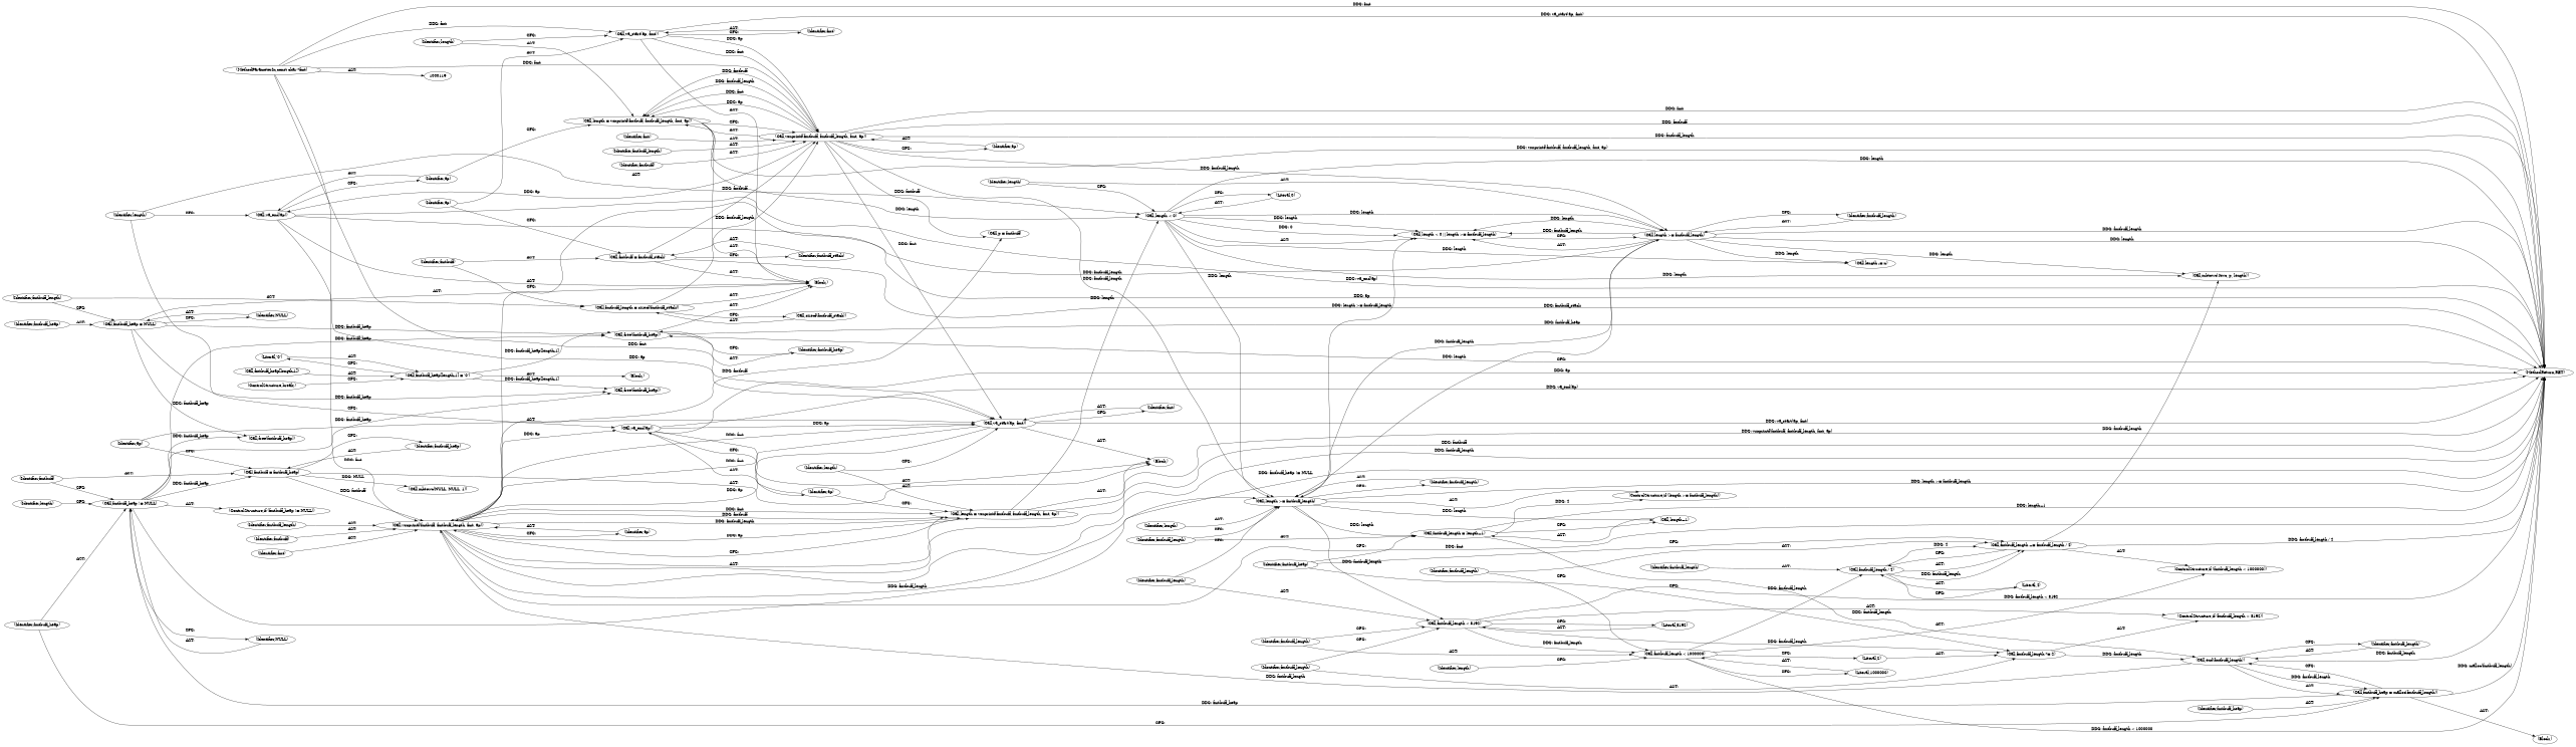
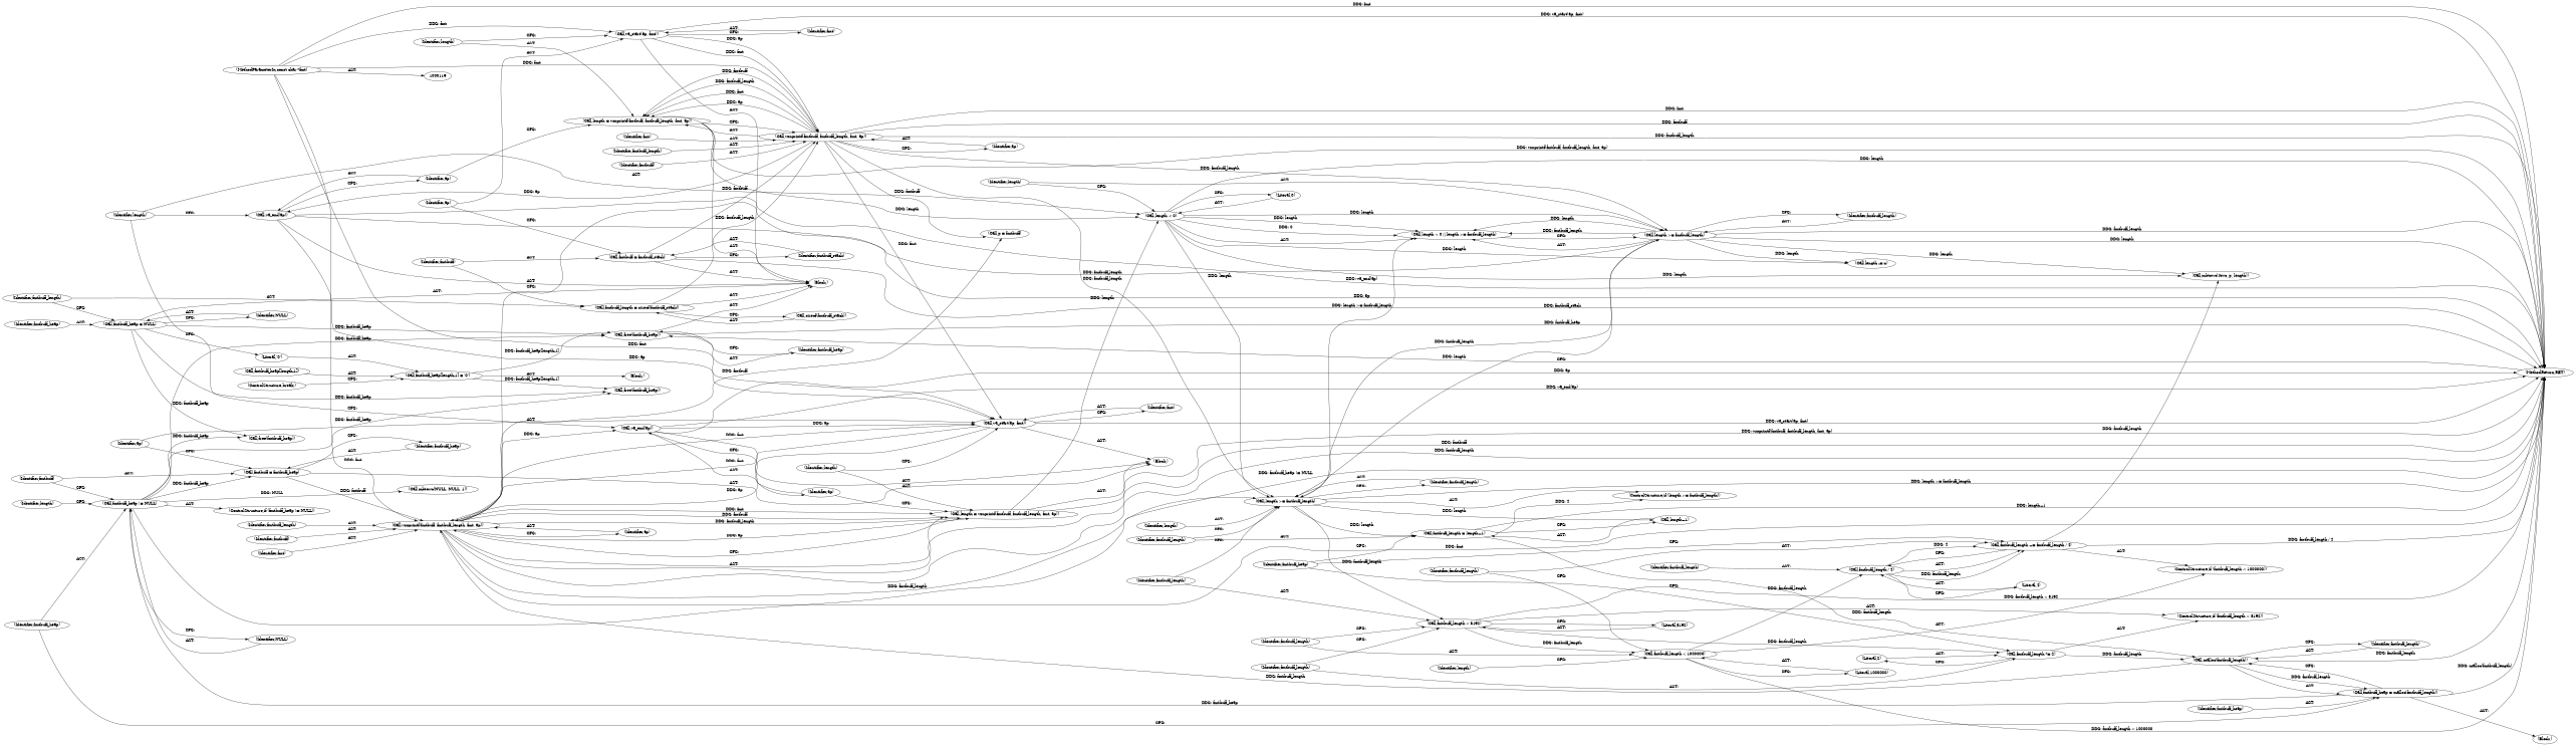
  digraph {
    rankdir=LR
    n1 [label="(Call,free(fmtbuff_heap))"]
    n2 [label="(MethodReturn,RET)"]
    n3 [label="(Identifier,fmtbuff_heap)"]
    n4 [label="(Block,)"]
    n5 [label="(Call,fmtbuff_heap != NULL)"]
    n6 [label="(Call,fmtbuff = fmtbuff_heap)"]
    n7 [label="(Call,mbtowc(NULL, NULL, 1))"]
    n8 [label="(ControlStructure,if (fmtbuff_heap != NULL))"]
    n9 [label="(Identifier,NULL)"]
    n10 [label="(Call,free(fmtbuff_heap))"]
    n11 [label="(Call,free(fmtbuff_heap))"]
    n12 [label="(Call,vsnprintf(fmtbuff, fmtbuff_length, fmt, ap))"]
    n13 [label="(Block,)"]
    n14 [label="(Identifier,fmtbuff_heap)"]
    n15 [label="(Call,fmtbuff_heap = malloc(fmtbuff_length))"]
-   n16 [label="(Call,end(fmtbuff_length))"]
+   n16 [label="(Call,malloc(fmtbuff_length))"]
    n17 [label="(Block,)"]
    n18 [label="(Identifier,fmtbuff_length)"]
    n19 [label="(Call,length >= fmtbuff_length)"]
    n20 [label="(Call,length >= fmtbuff_length)"]
    n21 [label="(Call,va_start(ap, fmt))"]
    n22 [label="(Call,p = fmtbuff)"]
    n23 [label="(Call,length = vsnprintf(fmtbuff, fmtbuff_length, fmt, ap))"]
    n24 [label="(Call,va_end(ap))"]
    n25 [label="(Identifier,ap)"]
    n26 [label="(Call,fmtbuff_length += fmtbuff_length / 4)"]
    n27 [label="(Call,fmtbuff_length / 4)"]
    n28 [label="(ControlStructure,if (fmtbuff_length < 1000000))"]
    n29 [label="(Call,mbtowc(&wc, p, length))"]
    n30 [label="(Literal,4)"]
    n31 [label="(Call,fmtbuff_length < 1000000)"]
    n32 [label="(Literal,1000000)"]
    n33 [label="(Call,fmtbuff_length < 8192)"]
    n34 [label="(Call,fmtbuff_length *= 2)"]
    n35 [label="(Literal,8192)"]
    n36 [label="(ControlStructure,if (fmtbuff_length < 8192))"]
    n37 [label="(Literal,2)"]
    n38 [label="(Call,fmtbuff_length = length+1)"]
    n39 [label="(Identifier,fmtbuff_length)"]
    n40 [label="(Call,length < 0 || length >= fmtbuff_length)"]
    n41 [label="(ControlStructure,if (length >= fmtbuff_length))"]
    n42 [label="(Call,length+1)"]
    n43 [label="(Call,length < 0)"]
    n44 [label="(Call,length -= n)"]
    n45 [label="(Literal,0)"]
    n46 [label="(Identifier,fmtbuff_length)"]
    n47 [label="(Call,length = vsnprintf(fmtbuff, fmtbuff_length, fmt, ap))"]
    n48 [label="(Call,vsnprintf(fmtbuff, fmtbuff_length, fmt, ap))"]
    n49 [label="(Call,va_end(ap))"]
    n50 [label="(Identifier,ap)"]
    n51 [label="(Identifier,fmt)"]
    n52 [label="(Identifier,ap)"]
    n53 [label="(Call,fmtbuff = fmtbuff_stack)"]
    n54 [label="(Identifier,fmtbuff_stack)"]
    n55 [label="(Call,fmtbuff_length = sizeof(fmtbuff_stack))"]
    n56 [label="(Call,sizeof(fmtbuff_stack))"]
    n57 [label="(Call,va_start(ap, fmt))"]
    n58 [label="(Identifier,fmt)"]
    n59 [label="(MethodParameterIn,const char *fmt)"]
    1000119
    n61 [label="(Identifier,ap)"]
    n62 [label="(Call,fmtbuff_heap[length-1] = '\0')"]
    n63 [label="(Literal,'\0')"]
    n64 [label="(Block,)"]
    n65 [label="(Call,fmtbuff_heap = NULL)"]
    n66 [label="(Identifier,NULL)"]
    n67 [label="(Identifier,fmtbuff_length)"]
    n68 [label="(Identifier,fmtbuff)"]
    n69 [label="(Identifier,ap)"]
    n70 [label="(Identifier,fmtbuff_length)"]
    n71 [label="(Identifier,fmt)"]
    n72 [label="(Identifier,fmtbuff_heap)"]
    n73 [label="(Identifier,fmtbuff_length)"]
    n74 [label="(Identifier,fmtbuff)"]
    n75 [label="(ControlStructure,break;)"]
    n76 [label="(Identifier,fmtbuff_length)"]
    n77 [label="(Identifier,fmtbuff_length)"]
    n78 [label="(Identifier,fmtbuff_heap)"]
    n79 [label="(Identifier,length)"]
    n80 [label="(Identifier,length)"]
    n81 [label="(Identifier,length)"]
    n82 [label="(Identifier,fmtbuff)"]
    n83 [label="(Identifier,length)"]
    n84 [label="(Identifier,fmt)"]
    n85 [label="(Identifier,fmtbuff_length)"]
    n86 [label="(Identifier,fmtbuff_length)"]
    n87 [label="(Identifier,length)"]
    n88 [label="(Identifier,ap)"]
    n89 [label="(Identifier,fmtbuff_length)"]
    n90 [label="(Identifier,fmtbuff_heap)"]
    n91 [label="(Identifier,fmtbuff_heap)"]
    n92 [label="(Identifier,length)"]
    n93 [label="(Identifier,length)"]
    n94 [label="(Identifier,fmtbuff)"]
    n95 [label="(Call,fmtbuff_heap[length-1])"]
    n96 [label="(Identifier,fmtbuff_length)"]
    n1 -> n2 [label="DDG: fmtbuff_heap"]
    n1 -> n3 [label="CFG: "]
    n1 -> n4 [label="AST: "]
    n2 -> n1 [label="CFG: "]
    n3 -> n1 [label="AST: "]
    n5 -> n1 [label="DDG: fmtbuff_heap"]
    n5 -> n2 [label="DDG: fmtbuff_heap != NULL"]
    n5 -> n6 [label="DDG: fmtbuff_heap"]
-   n6 -> n7 [label="DDG: NULL"]
+   n5 -> n7 [label="DDG: NULL"]
    n5 -> n8 [label="AST: "]
    n5 -> n9 [label="CFG: "]
    n5 -> n10 [label="DDG: fmtbuff_heap"]
    n5 -> n11 [label="DDG: fmtbuff_heap"]
    n6 -> n12 [label="DDG: fmtbuff"]
    n6 -> n13 [label="AST: "]
    n6 -> n14 [label="CFG: "]
    n9 -> n5 [label="AST: "]
    n12 -> n2 [label="DDG: fmtbuff"]
    n12 -> n2 [label="DDG: fmtbuff_length"]
    n12 -> n2 [label="DDG: fmt"]
    n12 -> n19 [label="DDG: fmtbuff_length"]
    n12 -> n20 [label="DDG: fmtbuff_length"]
    n12 -> n21 [label="DDG: fmt"]
    n12 -> n22 [label="DDG: fmtbuff"]
    n12 -> n23 [label="AST: "]
    n12 -> n23 [label="DDG: fmtbuff"]
    n12 -> n23 [label="DDG: fmtbuff_length"]
    n12 -> n23 [label="DDG: fmt"]
    n12 -> n23 [label="DDG: ap"]
    n12 -> n24 [label="DDG: ap"]
    n12 -> n25 [label="CFG: "]
    n14 -> n6 [label="AST: "]
    n15 -> n2 [label="DDG: malloc(fmtbuff_length)"]
    n15 -> n5 [label="DDG: fmtbuff_heap"]
    n15 -> n16 [label="CFG: "]
    n15 -> n17 [label="AST: "]
    n16 -> n2 [label="DDG: fmtbuff_length"]
    n16 -> n12 [label="DDG: fmtbuff_length"]
    n16 -> n15 [label="AST: "]
    n16 -> n15 [label="DDG: fmtbuff_length"]
    n16 -> n18 [label="CFG: "]
    n18 -> n16 [label="AST: "]
    n19 -> n2 [label="DDG: length >= fmtbuff_length"]
    n19 -> n33 [label="DDG: fmtbuff_length"]
    n19 -> n38 [label="DDG: length"]
    n19 -> n39 [label="CFG: "]
    n19 -> n40 [label="DDG: length >= fmtbuff_length"]
    n19 -> n41 [label="AST: "]
    n19 -> n42 [label="DDG: length"]
    n20 -> n2 [label="DDG: fmtbuff_length"]
    n20 -> n2 [label="DDG: length"]
    n20 -> n19 [label="DDG: length"]
    n20 -> n19 [label="DDG: fmtbuff_length"]
    n20 -> n29 [label="DDG: length"]
    n20 -> n40 [label="AST: "]
    n20 -> n40 [label="DDG: length"]
    n20 -> n40 [label="DDG: fmtbuff_length"]
    n20 -> n44 [label="DDG: length"]
    n20 -> n46 [label="CFG: "]
    n21 -> n2 [label="DDG: va_start(ap, fmt)"]
    n21 -> n12 [label="DDG: fmt"]
    n21 -> n12 [label="DDG: ap"]
    n21 -> n13 [label="AST: "]
    n21 -> n51 [label="CFG: "]
    n23 -> n2 [label="DDG: vsnprintf(fmtbuff, fmtbuff_length, fmt, ap)"]
    n23 -> n12 [label="CFG: "]
    n23 -> n13 [label="AST: "]
    n23 -> n43 [label="DDG: length"]
    n24 -> n2 [label="DDG: ap"]
    n24 -> n2 [label="DDG: va_end(ap)"]
    n24 -> n13 [label="AST: "]
    n24 -> n21 [label="DDG: ap"]
    n24 -> n61 [label="CFG: "]
    n25 -> n12 [label="AST: "]
    n26 -> n2 [label="DDG: fmtbuff_length / 4"]
    n26 -> n27 [label="CFG: "]
    n26 -> n28 [label="AST: "]
    n26 -> n29 [label="DDG: fmtbuff_length"]
    n27 -> n26 [label="AST: "]
    n27 -> n26 [label="DDG: fmtbuff_length"]
    n27 -> n26 [label="DDG: 4"]
    n27 -> n30 [label="CFG: "]
    n30 -> n27 [label="AST: "]
    n31 -> n2 [label="DDG: fmtbuff_length < 1000000"]
    n31 -> n27 [label="DDG: fmtbuff_length"]
    n31 -> n28 [label="AST: "]
    n31 -> n32 [label="CFG: "]
    n32 -> n31 [label="AST: "]
    n33 -> n2 [label="DDG: fmtbuff_length < 8192"]
    n33 -> n31 [label="DDG: fmtbuff_length"]
    n33 -> n34 [label="DDG: fmtbuff_length"]
    n33 -> n35 [label="CFG: "]
    n33 -> n36 [label="AST: "]
    n34 -> n16 [label="DDG: fmtbuff_length"]
    n34 -> n36 [label="AST: "]
-   n31 -> n37 [label="CFG: "]
+   n34 -> n37 [label="CFG: "]
    n35 -> n33 [label="AST: "]
    n37 -> n34 [label="AST: "]
    n38 -> n2 [label="DDG: length+1"]
    n38 -> n16 [label="DDG: fmtbuff_length"]
    n38 -> n41 [label="DDG: 4"]
    n38 -> n42 [label="CFG: "]
    n39 -> n19 [label="AST: "]
    n40 -> n20 [label="CFG: "]
    n42 -> n38 [label="AST: "]
    n43 -> n2 [label="DDG: length"]
    n43 -> n19 [label="DDG: length"]
    n43 -> n20 [label="DDG: length"]
    n43 -> n29 [label="DDG: length"]
    n43 -> n40 [label="AST: "]
    n43 -> n40 [label="DDG: length"]
    n43 -> n40 [label="DDG: 0"]
    n43 -> n44 [label="DDG: length"]
    n43 -> n45 [label="CFG: "]
    n45 -> n43 [label="AST: "]
    n46 -> n20 [label="AST: "]
    n47 -> n2 [label="DDG: vsnprintf(fmtbuff, fmtbuff_length, fmt, ap)"]
    n47 -> n4 [label="AST: "]
    n47 -> n43 [label="DDG: length"]
    n47 -> n48 [label="CFG: "]
    n48 -> n2 [label="DDG: fmtbuff"]
    n48 -> n2 [label="DDG: fmtbuff_length"]
    n48 -> n2 [label="DDG: fmt"]
    n48 -> n19 [label="DDG: fmtbuff_length"]
    n48 -> n20 [label="DDG: fmtbuff_length"]
    n48 -> n21 [label="DDG: fmt"]
    n48 -> n22 [label="DDG: fmtbuff"]
    n48 -> n47 [label="AST: "]
    n48 -> n47 [label="DDG: fmtbuff"]
    n48 -> n47 [label="DDG: fmtbuff_length"]
    n48 -> n47 [label="DDG: fmt"]
    n48 -> n47 [label="DDG: ap"]
    n48 -> n49 [label="DDG: ap"]
    n48 -> n50 [label="CFG: "]
    n49 -> n2 [label="DDG: va_end(ap)"]
    n49 -> n2 [label="DDG: ap"]
    n49 -> n4 [label="AST: "]
    n49 -> n21 [label="DDG: ap"]
    n49 -> n52 [label="CFG: "]
    n50 -> n48 [label="AST: "]
    n51 -> n21 [label="AST: "]
    n52 -> n47 [label="CFG: "]
    n52 -> n49 [label="AST: "]
    n53 -> n2 [label="DDG: fmtbuff_stack"]
    n53 -> n4 [label="AST: "]
    n53 -> n48 [label="DDG: fmtbuff"]
    n53 -> n54 [label="CFG: "]
    n54 -> n53 [label="AST: "]
    n55 -> n4 [label="AST: "]
    n55 -> n48 [label="DDG: fmtbuff_length"]
    n55 -> n56 [label="CFG: "]
    n56 -> n55 [label="AST: "]
    n57 -> n2 [label="DDG: va_start(ap, fmt)"]
    n57 -> n4 [label="AST: "]
    n57 -> n48 [label="DDG: fmt"]
    n57 -> n48 [label="DDG: ap"]
    n57 -> n58 [label="CFG: "]
    n58 -> n57 [label="AST: "]
    n59 -> n2 [label="DDG: fmt"]
    n59 -> n12 [label="DDG: fmt"]
    n59 -> n21 [label="DDG: fmt"]
    n59 -> n48 [label="DDG: fmt"]
    n59 -> n57 [label="DDG: fmt"]
    n59 -> 1000119 [label="AST: "]
    n61 -> n23 [label="CFG: "]
    n61 -> n24 [label="AST: "]
    n62 -> n1 [label="DDG: fmtbuff_heap[length-1]"]
    n62 -> n11 [label="DDG: fmtbuff_heap[length-1]"]
-   n62 -> n63 [label="CFG: "]
+   n65 -> n63 [label="CFG: "]
    n62 -> n64 [label="AST: "]
    n63 -> n62 [label="AST: "]
    n65 -> n1 [label="DDG: fmtbuff_heap"]
    n65 -> n4 [label="AST: "]
    n65 -> n10 [label="DDG: fmtbuff_heap"]
    n65 -> n11 [label="DDG: fmtbuff_heap"]
    n65 -> n66 [label="CFG: "]
    n66 -> n65 [label="AST: "]
    n67 -> n31 [label="AST: "]
    n67 -> n33 [label="CFG: "]
    n68 -> n48 [label="AST: "]
    n69 -> n53 [label="CFG: "]
    n69 -> n57 [label="AST: "]
    n70 -> n19 [label="CFG: "]
    n70 -> n33 [label="AST: "]
    n71 -> n12 [label="AST: "]
    n72 -> n15 [label="AST: "]
    n73 -> n12 [label="AST: "]
    n74 -> n53 [label="AST: "]
    n74 -> n55 [label="CFG: "]
    n75 -> n62 [label="CFG: "]
    n76 -> n19 [label="CFG: "]
    n76 -> n38 [label="AST: "]
    n77 -> n26 [label="AST: "]
    n77 -> n31 [label="CFG: "]
    n78 -> n65 [label="AST: "]
    n79 -> n24 [label="CFG: "]
    n79 -> n43 [label="AST: "]
    n79 -> n49 [label="CFG: "]
    n80 -> n19 [label="AST: "]
    n81 -> n47 [label="AST: "]
    n81 -> n57 [label="CFG: "]
    n82 -> n12 [label="AST: "]
    n83 -> n21 [label="CFG: "]
    n83 -> n23 [label="AST: "]
    n84 -> n48 [label="AST: "]
    n85 -> n48 [label="AST: "]
    n86 -> n55 [label="AST: "]
    n86 -> n65 [label="CFG: "]
    n87 -> n31 [label="CFG: "]
    n88 -> n6 [label="CFG: "]
    n88 -> n21 [label="AST: "]
    n89 -> n27 [label="AST: "]
    n90 -> n5 [label="AST: "]
    n90 -> n15 [label="CFG: "]
    n91 -> n26 [label="CFG: "]
    n91 -> n34 [label="CFG: "]
    n91 -> n38 [label="CFG: "]
    n92 -> n20 [label="AST: "]
    n92 -> n43 [label="CFG: "]
    n93 -> n5 [label="CFG: "]
    n94 -> n5 [label="CFG: "]
    n94 -> n6 [label="AST: "]
    n95 -> n62 [label="AST: "]
    n96 -> n33 [label="CFG: "]
    n96 -> n34 [label="AST: "]
  }
